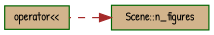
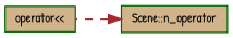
  digraph {
    rankdir=RL
    fontname="Patrick Hand"
    node [color=darkgreen fillcolor=tan fontname="Patrick Hand" fontsize=10 shape=record style=filled]
-   n1 [fontcolor=black height=0.2 label="Scene::n_figures" width=0.4]
+   n1 [fontcolor=black height=0.2 label="Scene::n_operator" width=0.4]
    n2 [height=0.2 label="operator\<\<" width=0.4]
    n1 -> n2 [color=brown dir=back fontname="Patrick Hand" fontsize=10 labelfontname=Helvetica labelfontsize=10 style=dashed]
  }
